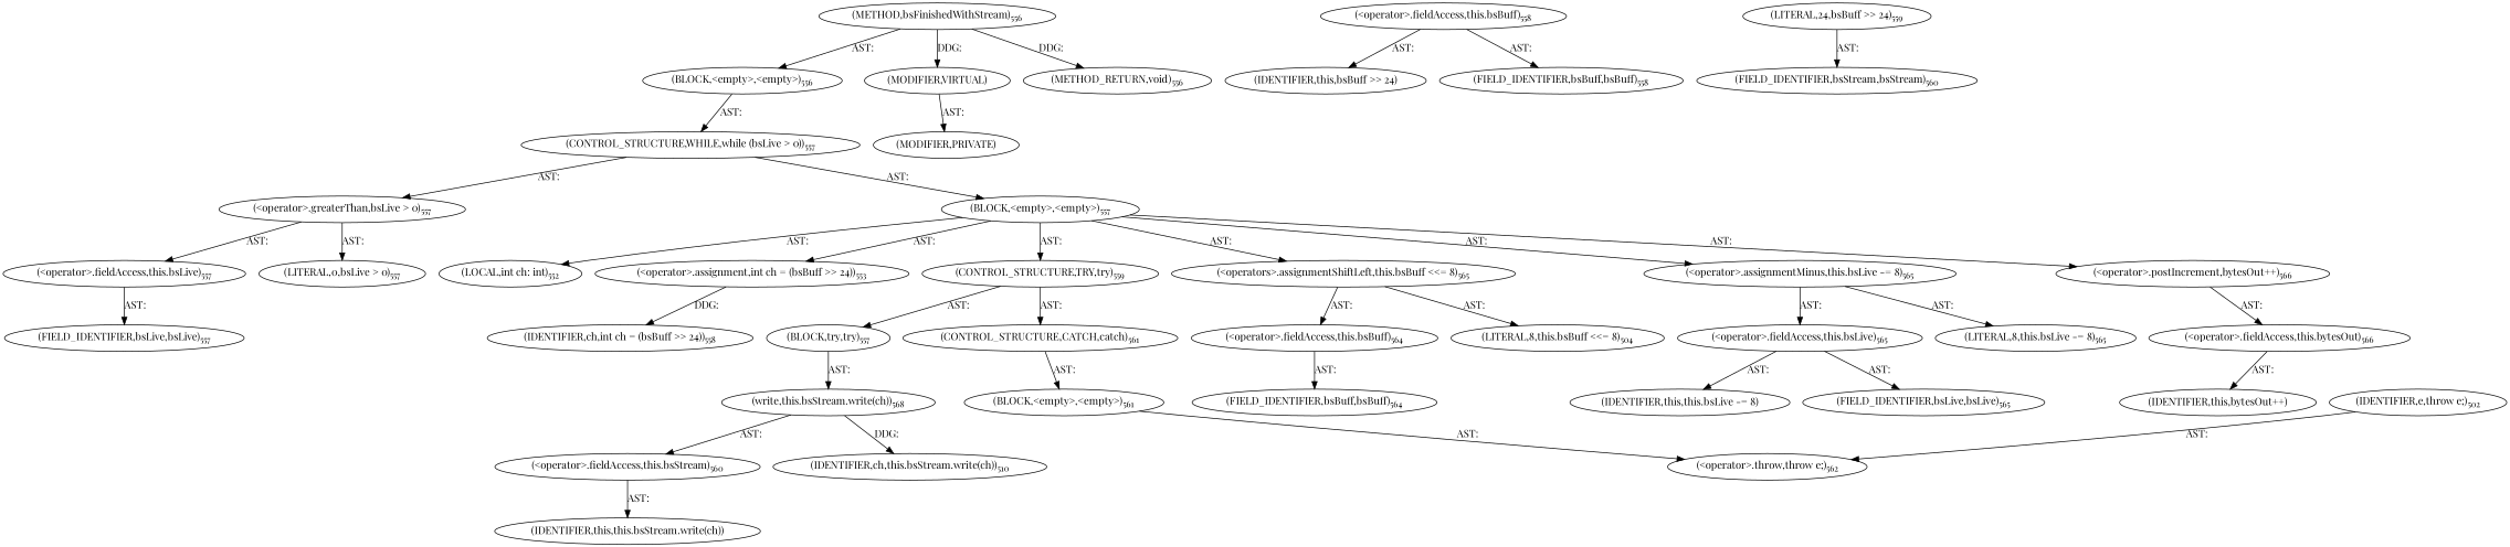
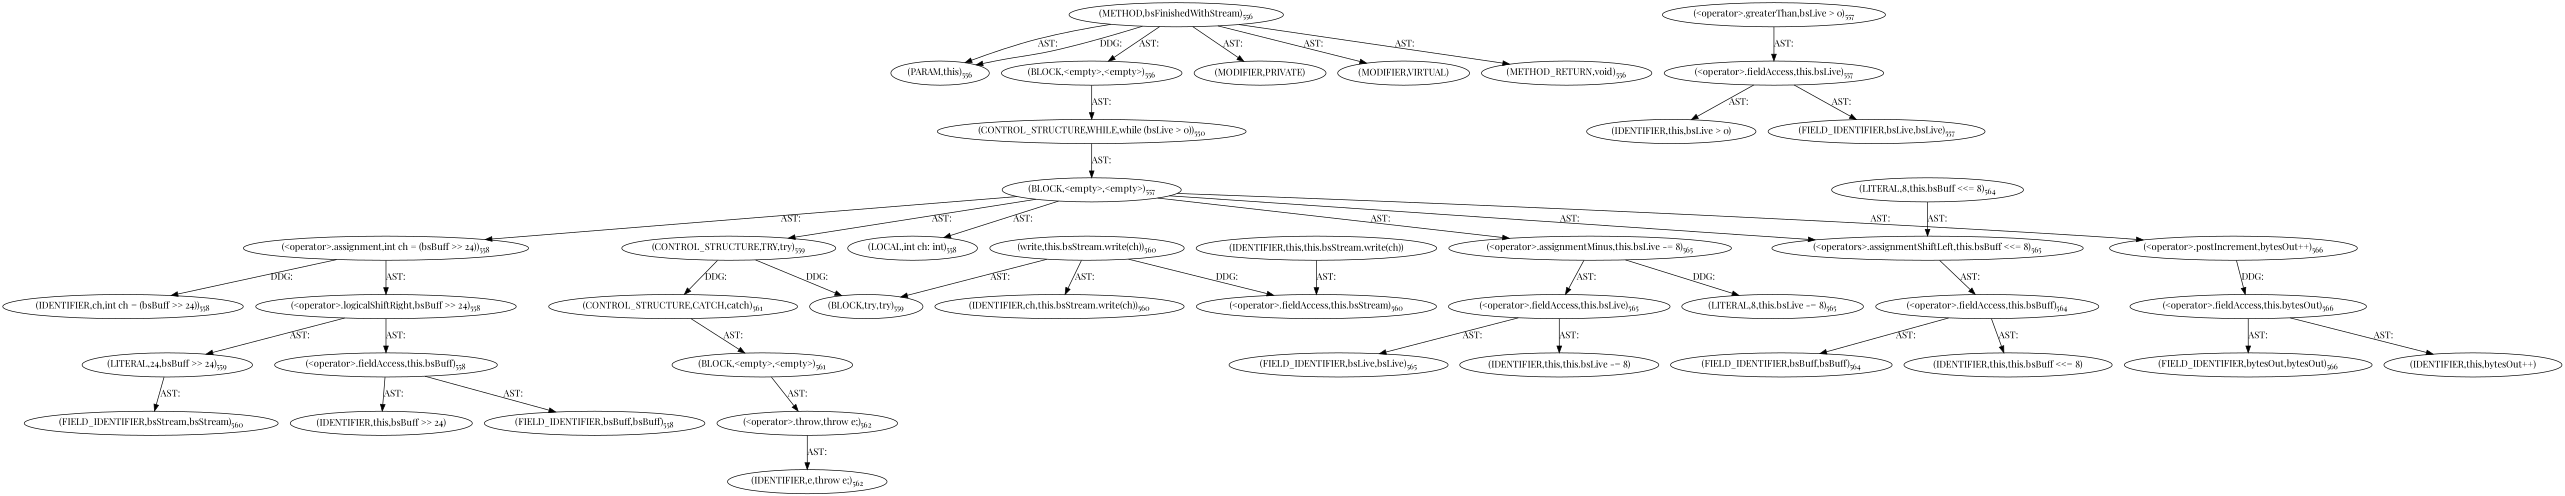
  digraph {
    fontname="Playfair Display"
    node [fontname="Playfair Display"]
    edge [fontname="Playfair Display"]
    n1 [label=<(METHOD,bsFinishedWithStream)<SUB>556</SUB>>]
+   n2 [label=<(PARAM,this)<SUB>556</SUB>>]
    n3 [label=<(BLOCK,&lt;empty&gt;,&lt;empty&gt;)<SUB>556</SUB>>]
    n4 [label=<(MODIFIER,PRIVATE)>]
    n5 [label=<(MODIFIER,VIRTUAL)>]
    n6 [label=<(METHOD_RETURN,void)<SUB>556</SUB>>]
-   n7 [label=<(CONTROL_STRUCTURE,WHILE,while (bsLive &gt; 0))<SUB>557</SUB>>]
+   n7 [label=<(CONTROL_STRUCTURE,WHILE,while (bsLive &gt; 0))<SUB>550</SUB>>]
    n8 [label=<(&lt;operator&gt;.greaterThan,bsLive &gt; 0)<SUB>557</SUB>>]
    n9 [label=<(BLOCK,&lt;empty&gt;,&lt;empty&gt;)<SUB>557</SUB>>]
    n10 [label=<(&lt;operator&gt;.fieldAccess,this.bsLive)<SUB>557</SUB>>]
-   n11 [label=<(LITERAL,0,bsLive &gt; 0)<SUB>557</SUB>>]
-   n12 [label=<(LOCAL,int ch: int)<SUB>552</SUB>>]
-   n13 [label=<(&lt;operator&gt;.assignment,int ch = (bsBuff &gt;&gt; 24))<SUB>553</SUB>>]
+   n12 [label=<(LOCAL,int ch: int)<SUB>558</SUB>>]
+   n13 [label=<(&lt;operator&gt;.assignment,int ch = (bsBuff &gt;&gt; 24))<SUB>558</SUB>>]
    n14 [label=<(CONTROL_STRUCTURE,TRY,try)<SUB>559</SUB>>]
    n15 [label=<(&lt;operators&gt;.assignmentShiftLeft,this.bsBuff &lt;&lt;= 8)<SUB>565</SUB>>]
    n16 [label=<(&lt;operator&gt;.assignmentMinus,this.bsLive -= 8)<SUB>565</SUB>>]
    n17 [label=<(&lt;operator&gt;.postIncrement,bytesOut++)<SUB>566</SUB>>]
+   n18 [label=<(IDENTIFIER,this,bsLive &gt; 0)>]
    n19 [label=<(FIELD_IDENTIFIER,bsLive,bsLive)<SUB>557</SUB>>]
    n20 [label=<(IDENTIFIER,ch,int ch = (bsBuff &gt;&gt; 24))<SUB>558</SUB>>]
-   n22 [label=<(BLOCK,try,try)<SUB>557</SUB>>]
+   n21 [label=<(&lt;operator&gt;.logicalShiftRight,bsBuff &gt;&gt; 24)<SUB>558</SUB>>]
+   n22 [label=<(BLOCK,try,try)<SUB>559</SUB>>]
    n23 [label=<(CONTROL_STRUCTURE,CATCH,catch)<SUB>561</SUB>>]
    n24 [label=<(&lt;operator&gt;.fieldAccess,this.bsBuff)<SUB>564</SUB>>]
-   n25 [label=<(LITERAL,8,this.bsBuff &lt;&lt;= 8)<SUB>504</SUB>>]
+   n25 [label=<(LITERAL,8,this.bsBuff &lt;&lt;= 8)<SUB>564</SUB>>]
    n26 [label=<(&lt;operator&gt;.fieldAccess,this.bsLive)<SUB>565</SUB>>]
    n27 [label=<(LITERAL,8,this.bsLive -= 8)<SUB>565</SUB>>]
    n28 [label=<(&lt;operator&gt;.fieldAccess,this.bytesOut)<SUB>566</SUB>>]
    n29 [label=<(&lt;operator&gt;.fieldAccess,this.bsBuff)<SUB>558</SUB>>]
    n30 [label=<(LITERAL,24,bsBuff &gt;&gt; 24)<SUB>559</SUB>>]
    n31 [label=<(IDENTIFIER,this,bsBuff &gt;&gt; 24)>]
    n32 [label=<(FIELD_IDENTIFIER,bsBuff,bsBuff)<SUB>558</SUB>>]
    n33 [label=<(FIELD_IDENTIFIER,bsStream,bsStream)<SUB>560</SUB>>]
-   n34 [label=<(write,this.bsStream.write(ch))<SUB>568</SUB>>]
+   n34 [label=<(write,this.bsStream.write(ch))<SUB>560</SUB>>]
    n35 [label=<(BLOCK,&lt;empty&gt;,&lt;empty&gt;)<SUB>561</SUB>>]
    n36 [label=<(&lt;operator&gt;.fieldAccess,this.bsStream)<SUB>560</SUB>>]
-   n37 [label=<(IDENTIFIER,ch,this.bsStream.write(ch))<SUB>510</SUB>>]
+   n37 [label=<(IDENTIFIER,ch,this.bsStream.write(ch))<SUB>560</SUB>>]
    n38 [label=<(IDENTIFIER,this,this.bsStream.write(ch))>]
    n39 [label=<(&lt;operator&gt;.throw,throw e;)<SUB>562</SUB>>]
-   n40 [label=<(IDENTIFIER,e,throw e;)<SUB>502</SUB>>]
+   n40 [label=<(IDENTIFIER,e,throw e;)<SUB>562</SUB>>]
+   n41 [label=<(IDENTIFIER,this,this.bsBuff &lt;&lt;= 8)>]
    n42 [label=<(FIELD_IDENTIFIER,bsBuff,bsBuff)<SUB>564</SUB>>]
    n43 [label=<(IDENTIFIER,this,this.bsLive -= 8)>]
    n44 [label=<(FIELD_IDENTIFIER,bsLive,bsLive)<SUB>565</SUB>>]
    n45 [label=<(IDENTIFIER,this,bytesOut++)>]
+   n46 [label=<(FIELD_IDENTIFIER,bytesOut,bytesOut)<SUB>566</SUB>>]
+   n1 -> n2 [label="AST: "]
+   n1 -> n2 [label="DDG: "]
    n1 -> n3 [label="AST: "]
-   n5 -> n4 [label="AST: "]
-   n1 -> n5 [label="DDG: "]
-   n1 -> n6 [label="DDG: "]
+   n1 -> n4 [label="AST: "]
+   n1 -> n5 [label="AST: "]
+   n1 -> n6 [label="AST: "]
    n3 -> n7 [label="AST: "]
-   n7 -> n8 [label="AST: "]
    n7 -> n9 [label="AST: "]
    n8 -> n10 [label="AST: "]
-   n8 -> n11 [label="AST: "]
    n9 -> n12 [label="AST: "]
    n9 -> n13 [label="AST: "]
    n9 -> n14 [label="AST: "]
    n9 -> n15 [label="AST: "]
    n9 -> n16 [label="AST: "]
    n9 -> n17 [label="AST: "]
+   n10 -> n18 [label="AST: "]
    n10 -> n19 [label="AST: "]
    n13 -> n20 [label="DDG: "]
-   n14 -> n22 [label="AST: "]
-   n14 -> n23 [label="AST: "]
+   n13 -> n21 [label="AST: "]
+   n14 -> n22 [label="DDG: "]
+   n14 -> n23 [label="DDG: "]
    n15 -> n24 [label="AST: "]
-   n15 -> n25 [label="AST: "]
+   n25 -> n15 [label="AST: "]
    n16 -> n26 [label="AST: "]
-   n16 -> n27 [label="AST: "]
-   n17 -> n28 [label="AST: "]
-   n22 -> n34 [label="AST: "]
+   n16 -> n27 [label="DDG: "]
+   n17 -> n28 [label="DDG: "]
+   n21 -> n29 [label="AST: "]
+   n21 -> n30 [label="AST: "]
+   n34 -> n22 [label="AST: "]
    n23 -> n35 [label="AST: "]
+   n24 -> n41 [label="AST: "]
    n24 -> n42 [label="AST: "]
    n26 -> n43 [label="AST: "]
    n26 -> n44 [label="AST: "]
    n28 -> n45 [label="AST: "]
+   n28 -> n46 [label="AST: "]
    n29 -> n31 [label="AST: "]
    n29 -> n32 [label="AST: "]
    n30 -> n33 [label="AST: "]
-   n34 -> n36 [label="AST: "]
-   n34 -> n37 [label="DDG: "]
+   n34 -> n36 [label="DDG: "]
+   n34 -> n37 [label="AST: "]
    n35 -> n39 [label="AST: "]
-   n36 -> n38 [label="AST: "]
-   n40 -> n39 [label="AST: "]
+   n38 -> n36 [label="AST: "]
+   n39 -> n40 [label="AST: "]
  }
